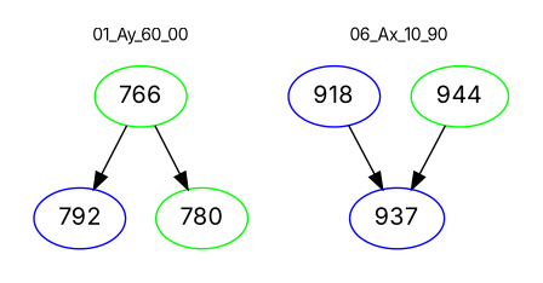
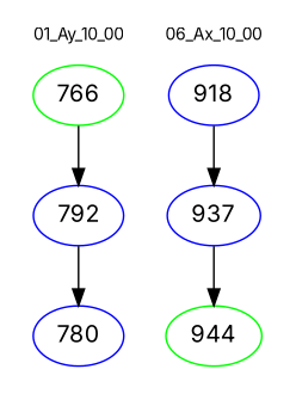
  digraph {
    fontname=Inter
    node [color=blue fontname=Inter]
    edge [color=black fontname=Inter]
    n1 [color=green label=766]
    n2 [label=792]
-   n3 [color=green label=780]
+   n3 [label=780]
    n4 [color=green label=944]
    n5 [label=937]
    n6 [label=918]
    subgraph cluster_1 {
      color=white
      fontsize=10
-     label="01_Ay_60_00"
+     label="01_Ay_10_00"
      n1
      n2
      n3
    }
    subgraph cluster_2 {
      color=white
      fontsize=10
-     label="06_Ax_10_90"
+     label="06_Ax_10_00"
      n4
      n5
      n6
    }
    n1 -> n2
-   n1 -> n3
-   n4 -> n5
+   n2 -> n3
+   n5 -> n4
    n6 -> n5
  }
